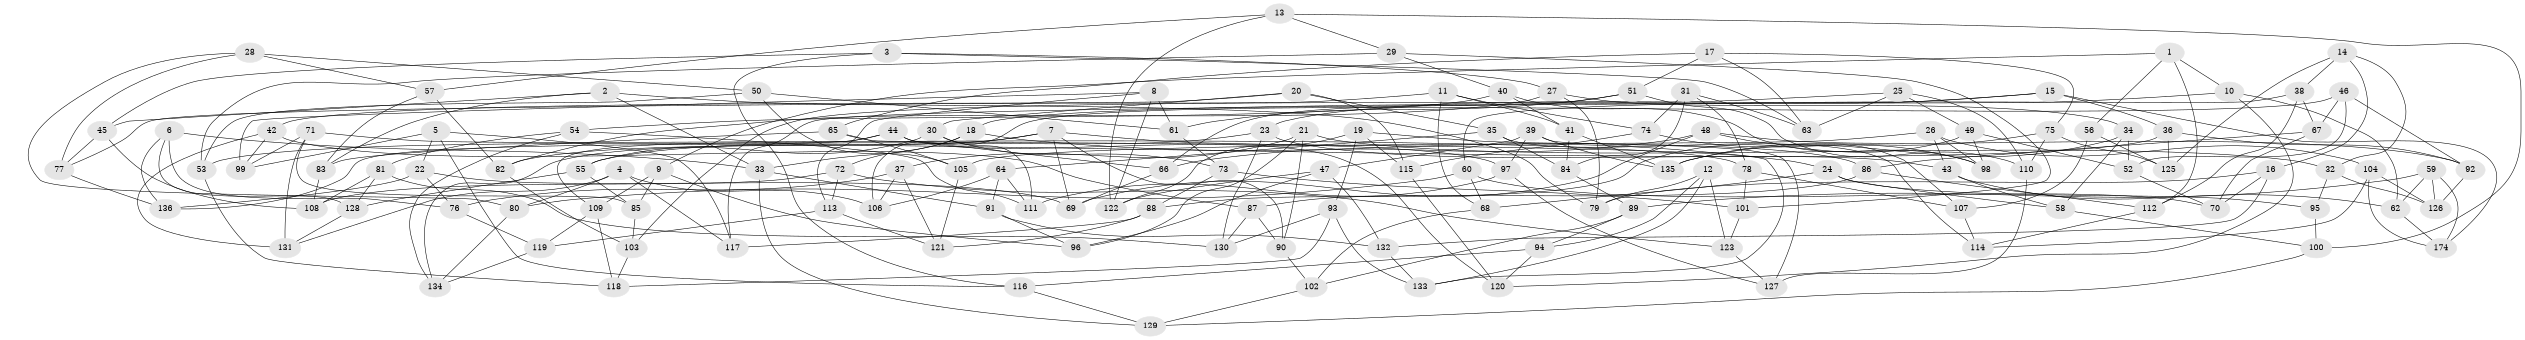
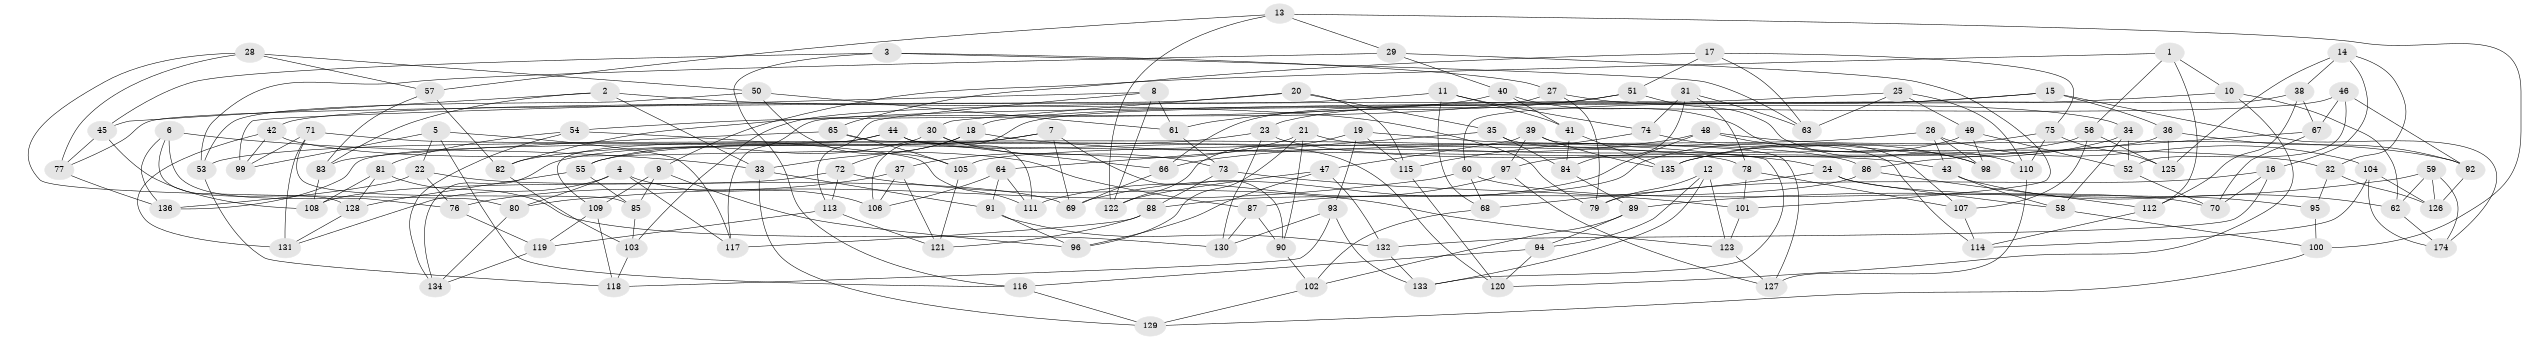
  graph {
    node [color=gray90 style=filled]
    1
    9
    10
    56
    112
    85
    96
    109
    18
    62
    120
    125
    97
    107
    114
    2
    45
    79
    83
    33
    77
    108
    95
    100
    3
    27
    63
    116
    82
    34
    129
    4
    80
    106
    117
    131
    134
    5
    22
    99
    76
    136
    69
    6
    128
    91
    119
    7
    90
    103
    102
    8
    61
    113
    122
    73
    121
    118
    24
    72
    n61 [label=174]
    11
    41
    42
    68
    74
    84
    135
    87
    115
    98
    12
    94
    123
    133
    127
    13
    29
    57
    40
    53
    101
    14
    16
    32
    38
    70
    132
    126
    60
    67
    15
    23
    36
    43
    55
    130
    92
    17
    51
    65
    75
    110
    66
    105
    58
    19
    86
    93
    20
    30
    35
    111
    64
    21
    37
    25
    49
    52
    88
    26
    104
    28
    50
    54
    31
    78
    89
    39
    47
    81
    44
    46
    48
    59
    71
    1 -- 9
    1 -- 10
    1 -- 56
    1 -- 112
    9 -- 85
    9 -- 96
    9 -- 109
    10 -- 18
    10 -- 62
    10 -- 120
    56 -- 125
-   7 -- 97
+   56 -- 97
    56 -- 107
    112 -- 114
    85 -- 103
    109 -- 119
    109 -- 118
    18 -- 33
    18 -- 24
    18 -- 72
    62 -- n61
    97 -- 127
    97 -- 111
    107 -- 114
    2 -- 45
    2 -- 79
    2 -- 83
    2 -- 33
    45 -- 77
    45 -- 108
    83 -- 108
    33 -- 129
    33 -- 91
    77 -- 136
    95 -- 100
    100 -- 129
    3 -- 45
    3 -- 27
    3 -- 63
    3 -- 116
    27 -- 79
    27 -- 82
    27 -- 34
    116 -- 129
    82 -- 103
    34 -- 135
    34 -- 58
    34 -- 52
    4 -- 80
    4 -- 106
    4 -- 117
    4 -- 131
    80 -- 134
    5 -- 116
    5 -- 117
    5 -- 22
    5 -- 99
    22 -- 76
    22 -- 136
    22 -- 69
    76 -- 119
    6 -- 33
    6 -- 76
    6 -- 136
    6 -- 128
    128 -- 131
    91 -- 96
    91 -- 132
    119 -- 134
    7 -- 82
    7 -- 134
    7 -- 69
    7 -- 90
    90 -- 102
    103 -- 118
    102 -- 129
    8 -- 99
    8 -- 61
    8 -- 113
    8 -- 122
    61 -- 73
    113 -- 119
    113 -- 121
    73 -- 101
    73 -- 88
    24 -- 95
    24 -- 68
    24 -- 58
    72 -- 108
    72 -- 113
    72 -- 123
    11 -- 41
    11 -- 42
    11 -- 68
    11 -- 74
    41 -- 84
    41 -- 135
    42 -- 131
    42 -- 99
    42 -- 87
    68 -- 102
    74 -- 115
    74 -- 98
    84 -- 89
    87 -- 90
    87 -- 130
    115 -- 120
    12 -- 79
    12 -- 94
    12 -- 123
    12 -- 133
    94 -- 120
    94 -- 116
    123 -- 127
    13 -- 100
    13 -- 122
    13 -- 29
    13 -- 57
    29 -- 40
    29 -- 53
    29 -- 101
    57 -- 83
    57 -- 82
    40 -- 41
    40 -- 98
    40 -- 54
    53 -- 118
    101 -- 123
    14 -- 125
    14 -- 16
    14 -- 32
    14 -- 38
    16 -- 79
    16 -- 70
    16 -- 132
    32 -- 95
    32 -- 126
    38 -- 112
    38 -- 60
    38 -- 67
    132 -- 133
    60 -- 80
    60 -- 68
    60 -- 70
    67 -- 70
    67 -- 86
    15 -- 117
    15 -- n61
    15 -- 23
    15 -- 36
    23 -- 43
    23 -- 55
    23 -- 130
    36 -- 125
    36 -- 53
    36 -- 92
    43 -- 62
    43 -- 58
    55 -- 85
    55 -- 128
    92 -- 126
    17 -- 63
    17 -- 51
    17 -- 65
    17 -- 75
    51 -- 61
    51 -- 110
    51 -- 66
    65 -- 83
    65 -- 133
    65 -- 105
    75 -- 125
    75 -- 135
    75 -- 110
    110 -- 127
    66 -- 69
    105 -- 121
    58 -- 100
    19 -- 122
    19 -- 115
    19 -- 86
    19 -- 93
    86 -- 112
    86 -- 87
    93 -- 118
    93 -- 133
    93 -- 130
    20 -- 77
    20 -- 115
    20 -- 30
    20 -- 35
    30 -- 73
    30 -- 55
    30 -- 111
    35 -- 114
    35 -- 84
    35 -- 64
    64 -- 106
    64 -- 91
    64 -- 111
    21 -- 96
    21 -- 90
    21 -- 32
    21 -- 37
    37 -- 106
    37 -- 76
    37 -- 121
    25 -- 63
    25 -- 103
    25 -- 110
    25 -- 49
    49 -- 98
    49 -- 52
    49 -- 88
    52 -- 70
    88 -- 117
    88 -- 121
    26 -- 98
    26 -- 43
    26 -- 105
    26 -- 104
    104 -- 114
    104 -- n61
    104 -- 126
    28 -- 77
    28 -- 80
    28 -- 57
    28 -- 50
    50 -- 61
    50 -- 53
    50 -- 105
    54 -- 134
    54 -- 111
    54 -- 81
    31 -- 63
    31 -- 74
    31 -- 84
    31 -- 78
    78 -- 107
    78 -- 101
    89 -- 102
    89 -- 94
    39 -- 97
    39 -- 135
    39 -- 127
    39 -- 47
    47 -- 96
    47 -- 122
    47 -- 132
    81 -- 108
    81 -- 128
    81 -- 130
    44 -- 109
    44 -- 120
    44 -- 136
    44 -- 66
    46 -- 106
    46 -- 67
    46 -- 92
    46 -- 52
    48 -- 107
    48 -- 69
    48 -- 92
    48 -- 66
    59 -- 62
    59 -- n61
    59 -- 126
    59 -- 89
    71 -- 85
    71 -- 131
    71 -- 99
    71 -- 78
  }
